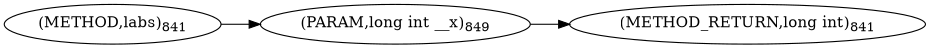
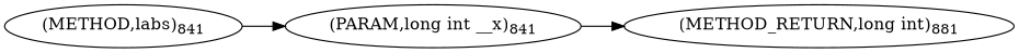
  digraph {
    rankdir=LR
    n1 [label=<(METHOD,labs)<SUB>841</SUB>>]
-   n2 [label=<(PARAM,long int __x)<SUB>849</SUB>>]
-   n3 [label=<(METHOD_RETURN,long int)<SUB>841</SUB>>]
+   n2 [label=<(PARAM,long int __x)<SUB>841</SUB>>]
+   n3 [label=<(METHOD_RETURN,long int)<SUB>881</SUB>>]
    n1 -> n2
    n2 -> n3
  }
